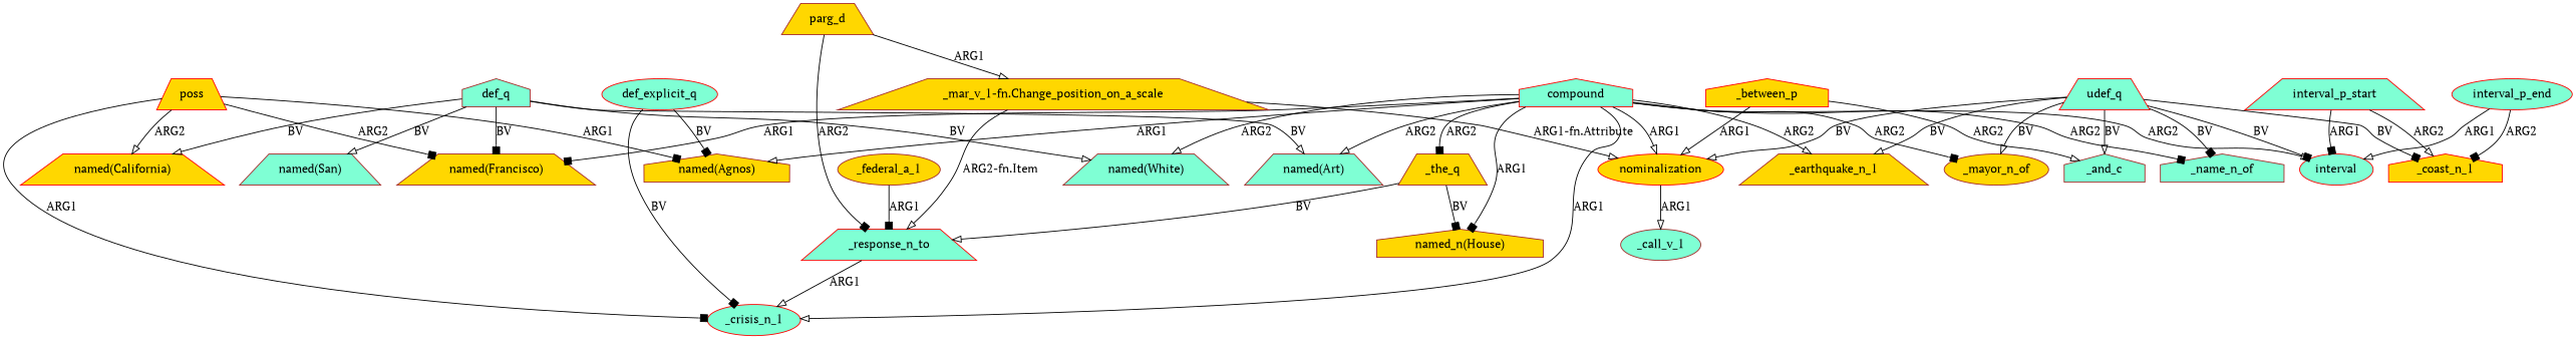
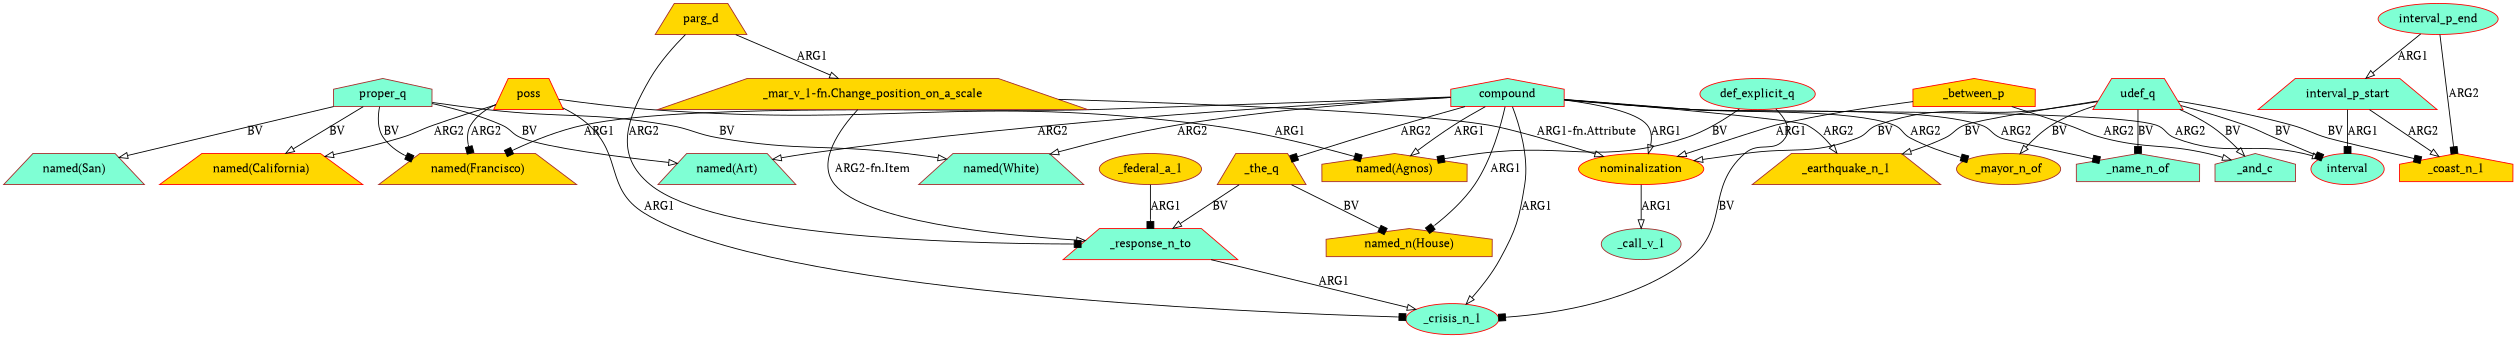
  digraph {
    fontname="PT Serif"
    node [color=brown fillcolor=aquamarine fontname="PT Serif" shape=trapezium style=filled]
    edge [arrowhead=onormal fontname="PT Serif"]
-   proper_q [shape=house label=def_q]
+   proper_q [shape=house]
    "named(Art)"
    "named(White)"
    "named(Francisco)" [fillcolor=gold]
    "named(San)"
    "named(California)" [color=red fillcolor=gold]
    _response_n_to [color=red]
    _crisis_n_1 [color=red shape=ellipse]
    compound [color=red shape=house]
    _name_n_of [shape=house]
    nominalization [color=red fillcolor=gold shape=ellipse]
    interval [color=red shape=ellipse]
    _mayor_n_of [fillcolor=gold shape=ellipse]
    "named_n(House)" [fillcolor=gold shape=house]
    "named(Agnos)" [fillcolor=gold shape=house]
    _earthquake_n_1 [fillcolor=gold]
    _the_q [fillcolor=gold]
    _call_v_1 [shape=ellipse]
    interval_p_start [color=red]
    _coast_n_1 [color=red fillcolor=gold shape=house]
    udef_q [color=red]
    _and_c [shape=house]
    interval_p_end [color=red shape=ellipse]
    poss [color=red fillcolor=gold]
    def_explicit_q [color=red shape=ellipse]
    _federal_a_1 [fillcolor=gold shape=ellipse]
    _between_p [color=red fillcolor=gold shape=house]
    "_mar_v_1-fn.Change_position_on_a_scale" [fillcolor=gold]
    parg_d [fillcolor=gold]
    proper_q -> "named(Art)" [label=BV]
    proper_q -> "named(White)" [label=BV]
    proper_q -> "named(Francisco)" [arrowhead=box label=BV]
    proper_q -> "named(San)" [label=BV]
    proper_q -> "named(California)" [label=BV]
    _response_n_to -> _crisis_n_1 [label=ARG1]
    compound -> "named(Art)" [label=ARG2]
    compound -> "named(White)" [label=ARG2]
    compound -> "named(Francisco)" [arrowhead=box label=ARG1]
    compound -> _crisis_n_1 [label=ARG1]
    compound -> _name_n_of [arrowhead=box label=ARG2]
    compound -> nominalization [label=ARG1]
    compound -> interval [label=ARG2]
    compound -> _mayor_n_of [arrowhead=box label=ARG2]
    compound -> "named_n(House)" [arrowhead=box label=ARG1]
    compound -> "named(Agnos)" [label=ARG1]
    compound -> _earthquake_n_1 [label=ARG2]
    compound -> _the_q [arrowhead=box label=ARG2]
    nominalization -> _call_v_1 [label=ARG1]
    _the_q -> _response_n_to [label=BV]
    _the_q -> "named_n(House)" [arrowhead=box label=BV]
    interval_p_start -> interval [arrowhead=box label=ARG1]
    interval_p_start -> _coast_n_1 [label=ARG2]
    udef_q -> _name_n_of [arrowhead=box label=BV]
    udef_q -> nominalization [label=BV]
    udef_q -> interval [arrowhead=box label=BV]
    udef_q -> _mayor_n_of [label=BV]
    udef_q -> _earthquake_n_1 [label=BV]
    udef_q -> _coast_n_1 [arrowhead=box label=BV]
    udef_q -> _and_c [label=BV]
-   interval_p_end -> interval [label=ARG1]
+   interval_p_end -> interval_p_start [label=ARG1]
    interval_p_end -> _coast_n_1 [arrowhead=box label=ARG2]
    poss -> "named(Francisco)" [arrowhead=box label=ARG2]
    poss -> "named(California)" [label=ARG2]
    poss -> _crisis_n_1 [arrowhead=box label=ARG1]
    poss -> "named(Agnos)" [arrowhead=box label=ARG1]
    def_explicit_q -> _crisis_n_1 [arrowhead=box label=BV]
    def_explicit_q -> "named(Agnos)" [arrowhead=box label=BV]
    _federal_a_1 -> _response_n_to [arrowhead=box label=ARG1]
    _between_p -> nominalization [label=ARG1]
    _between_p -> _and_c [label=ARG2]
    "_mar_v_1-fn.Change_position_on_a_scale" -> _response_n_to [label="ARG2-fn.Item"]
    "_mar_v_1-fn.Change_position_on_a_scale" -> nominalization [label="ARG1-fn.Attribute"]
    parg_d -> _response_n_to [arrowhead=box label=ARG2]
    parg_d -> "_mar_v_1-fn.Change_position_on_a_scale" [label=ARG1]
  }
